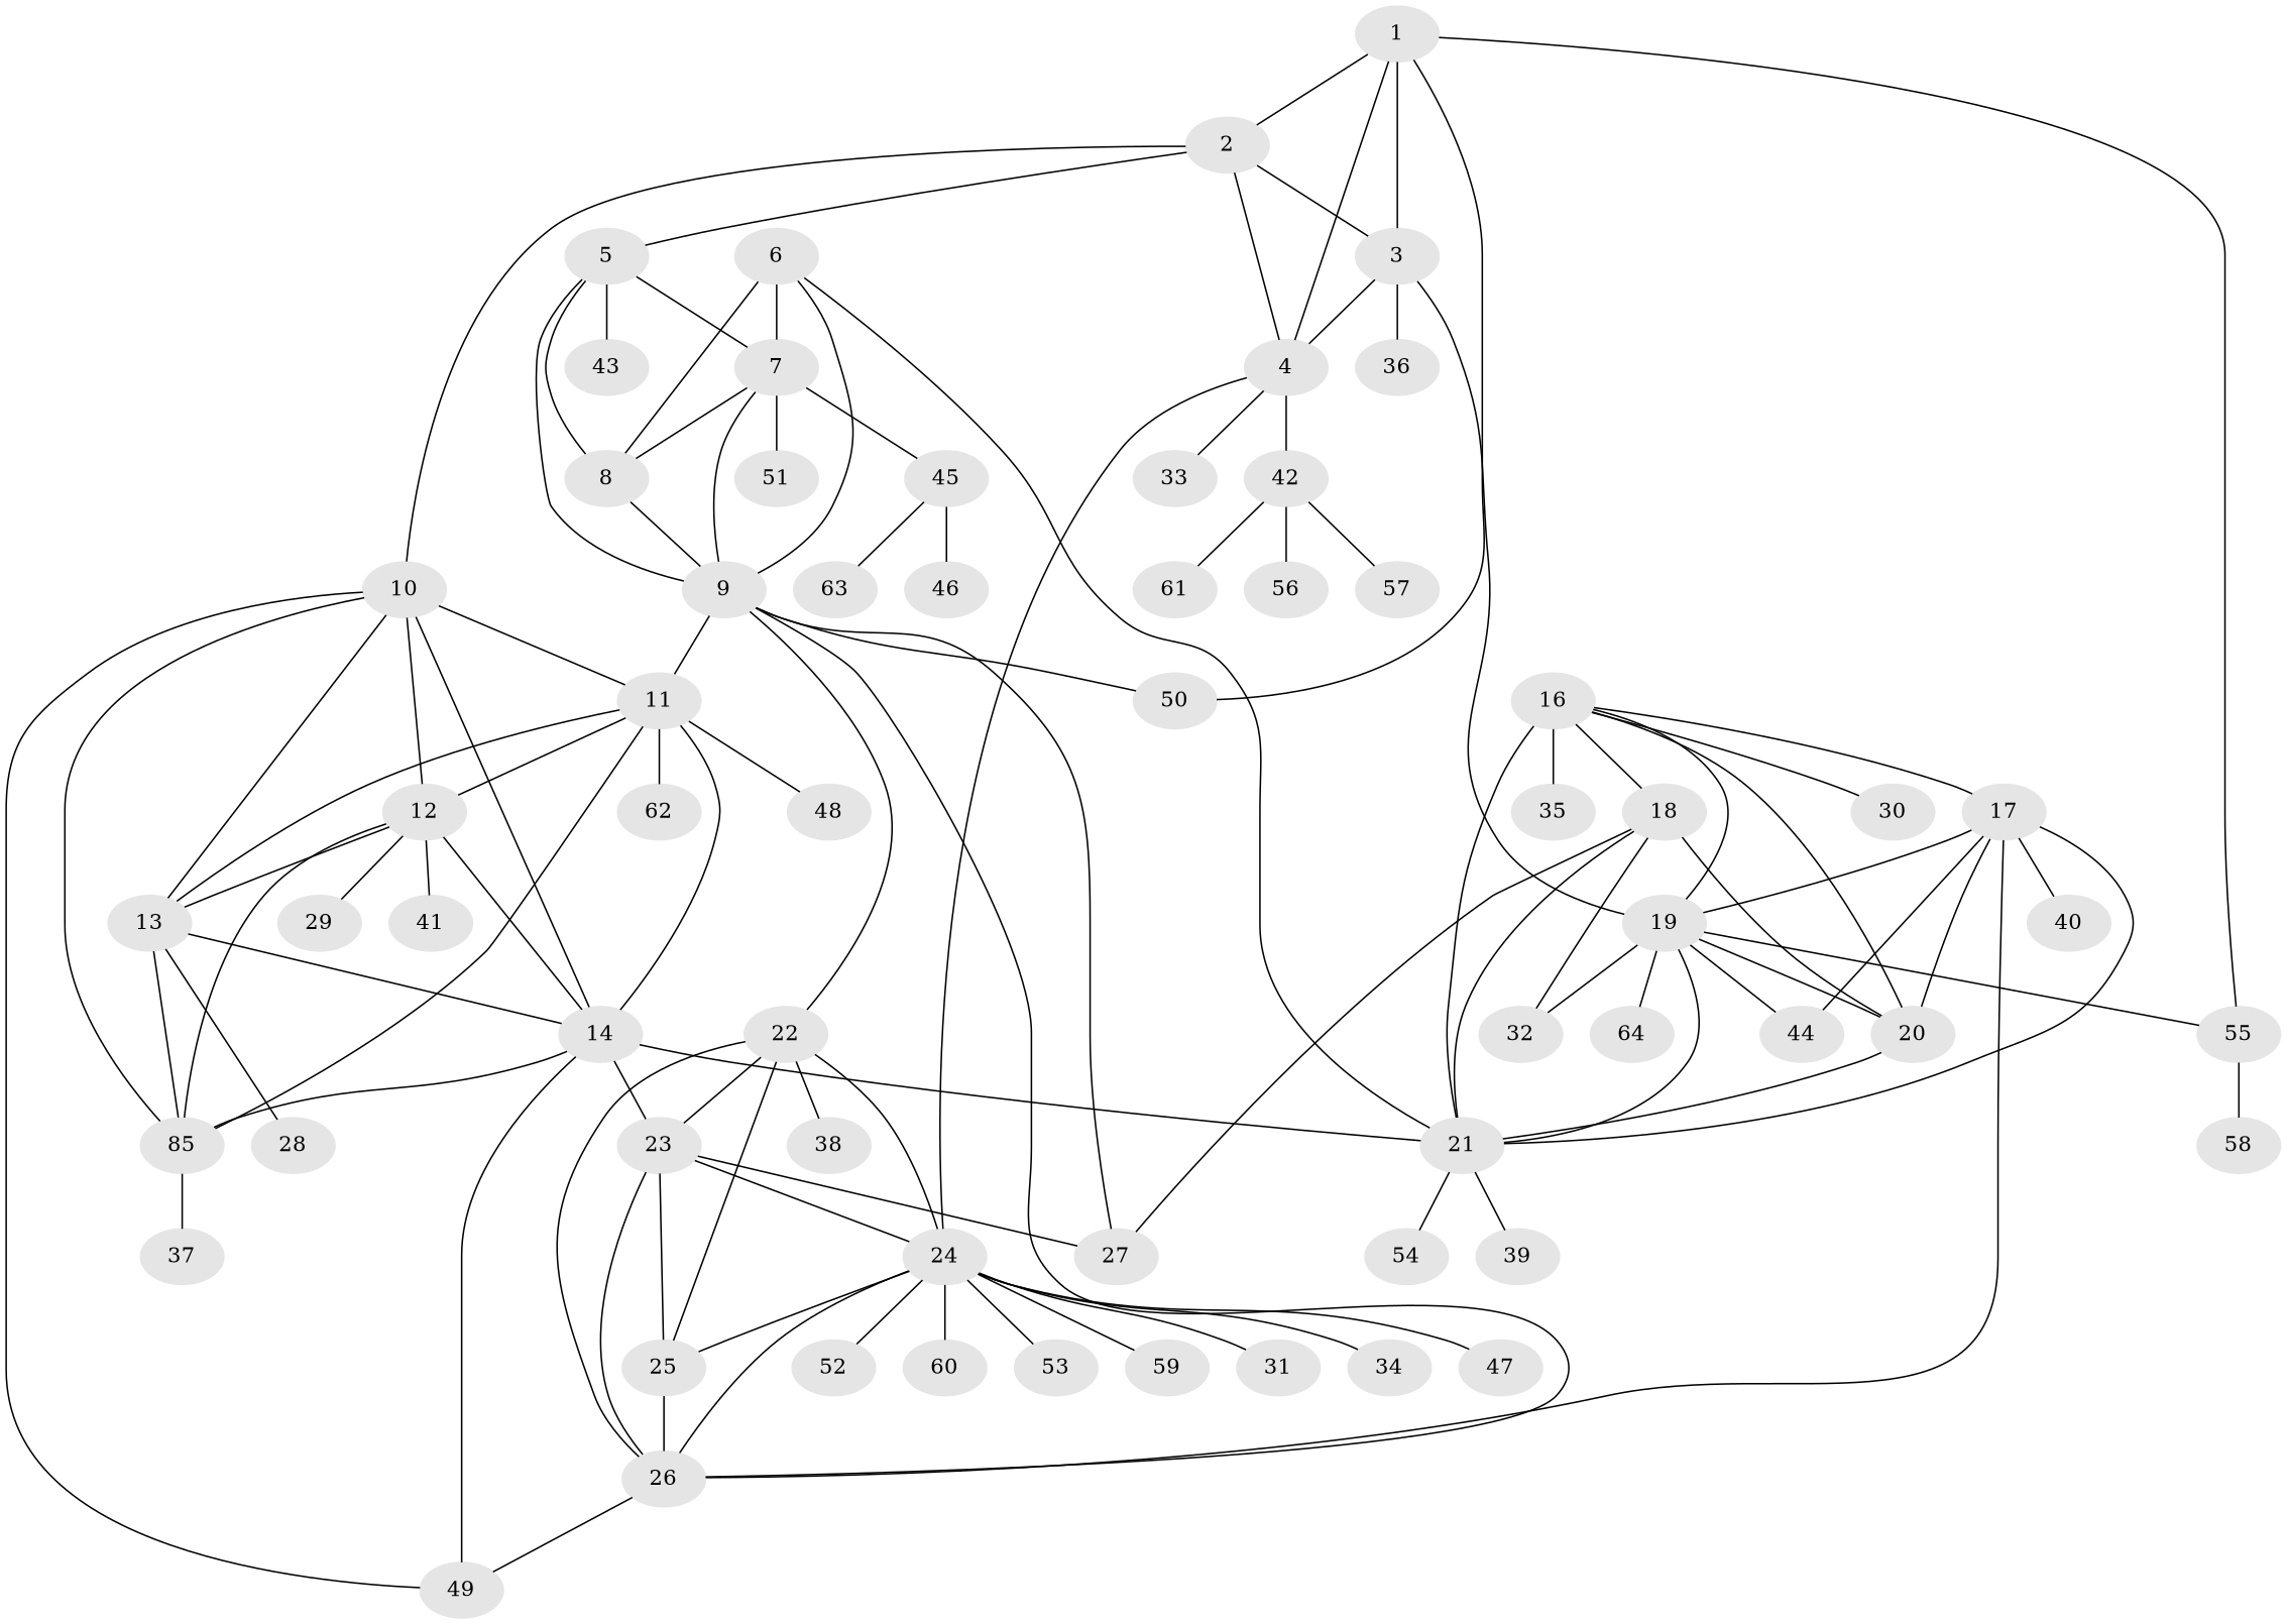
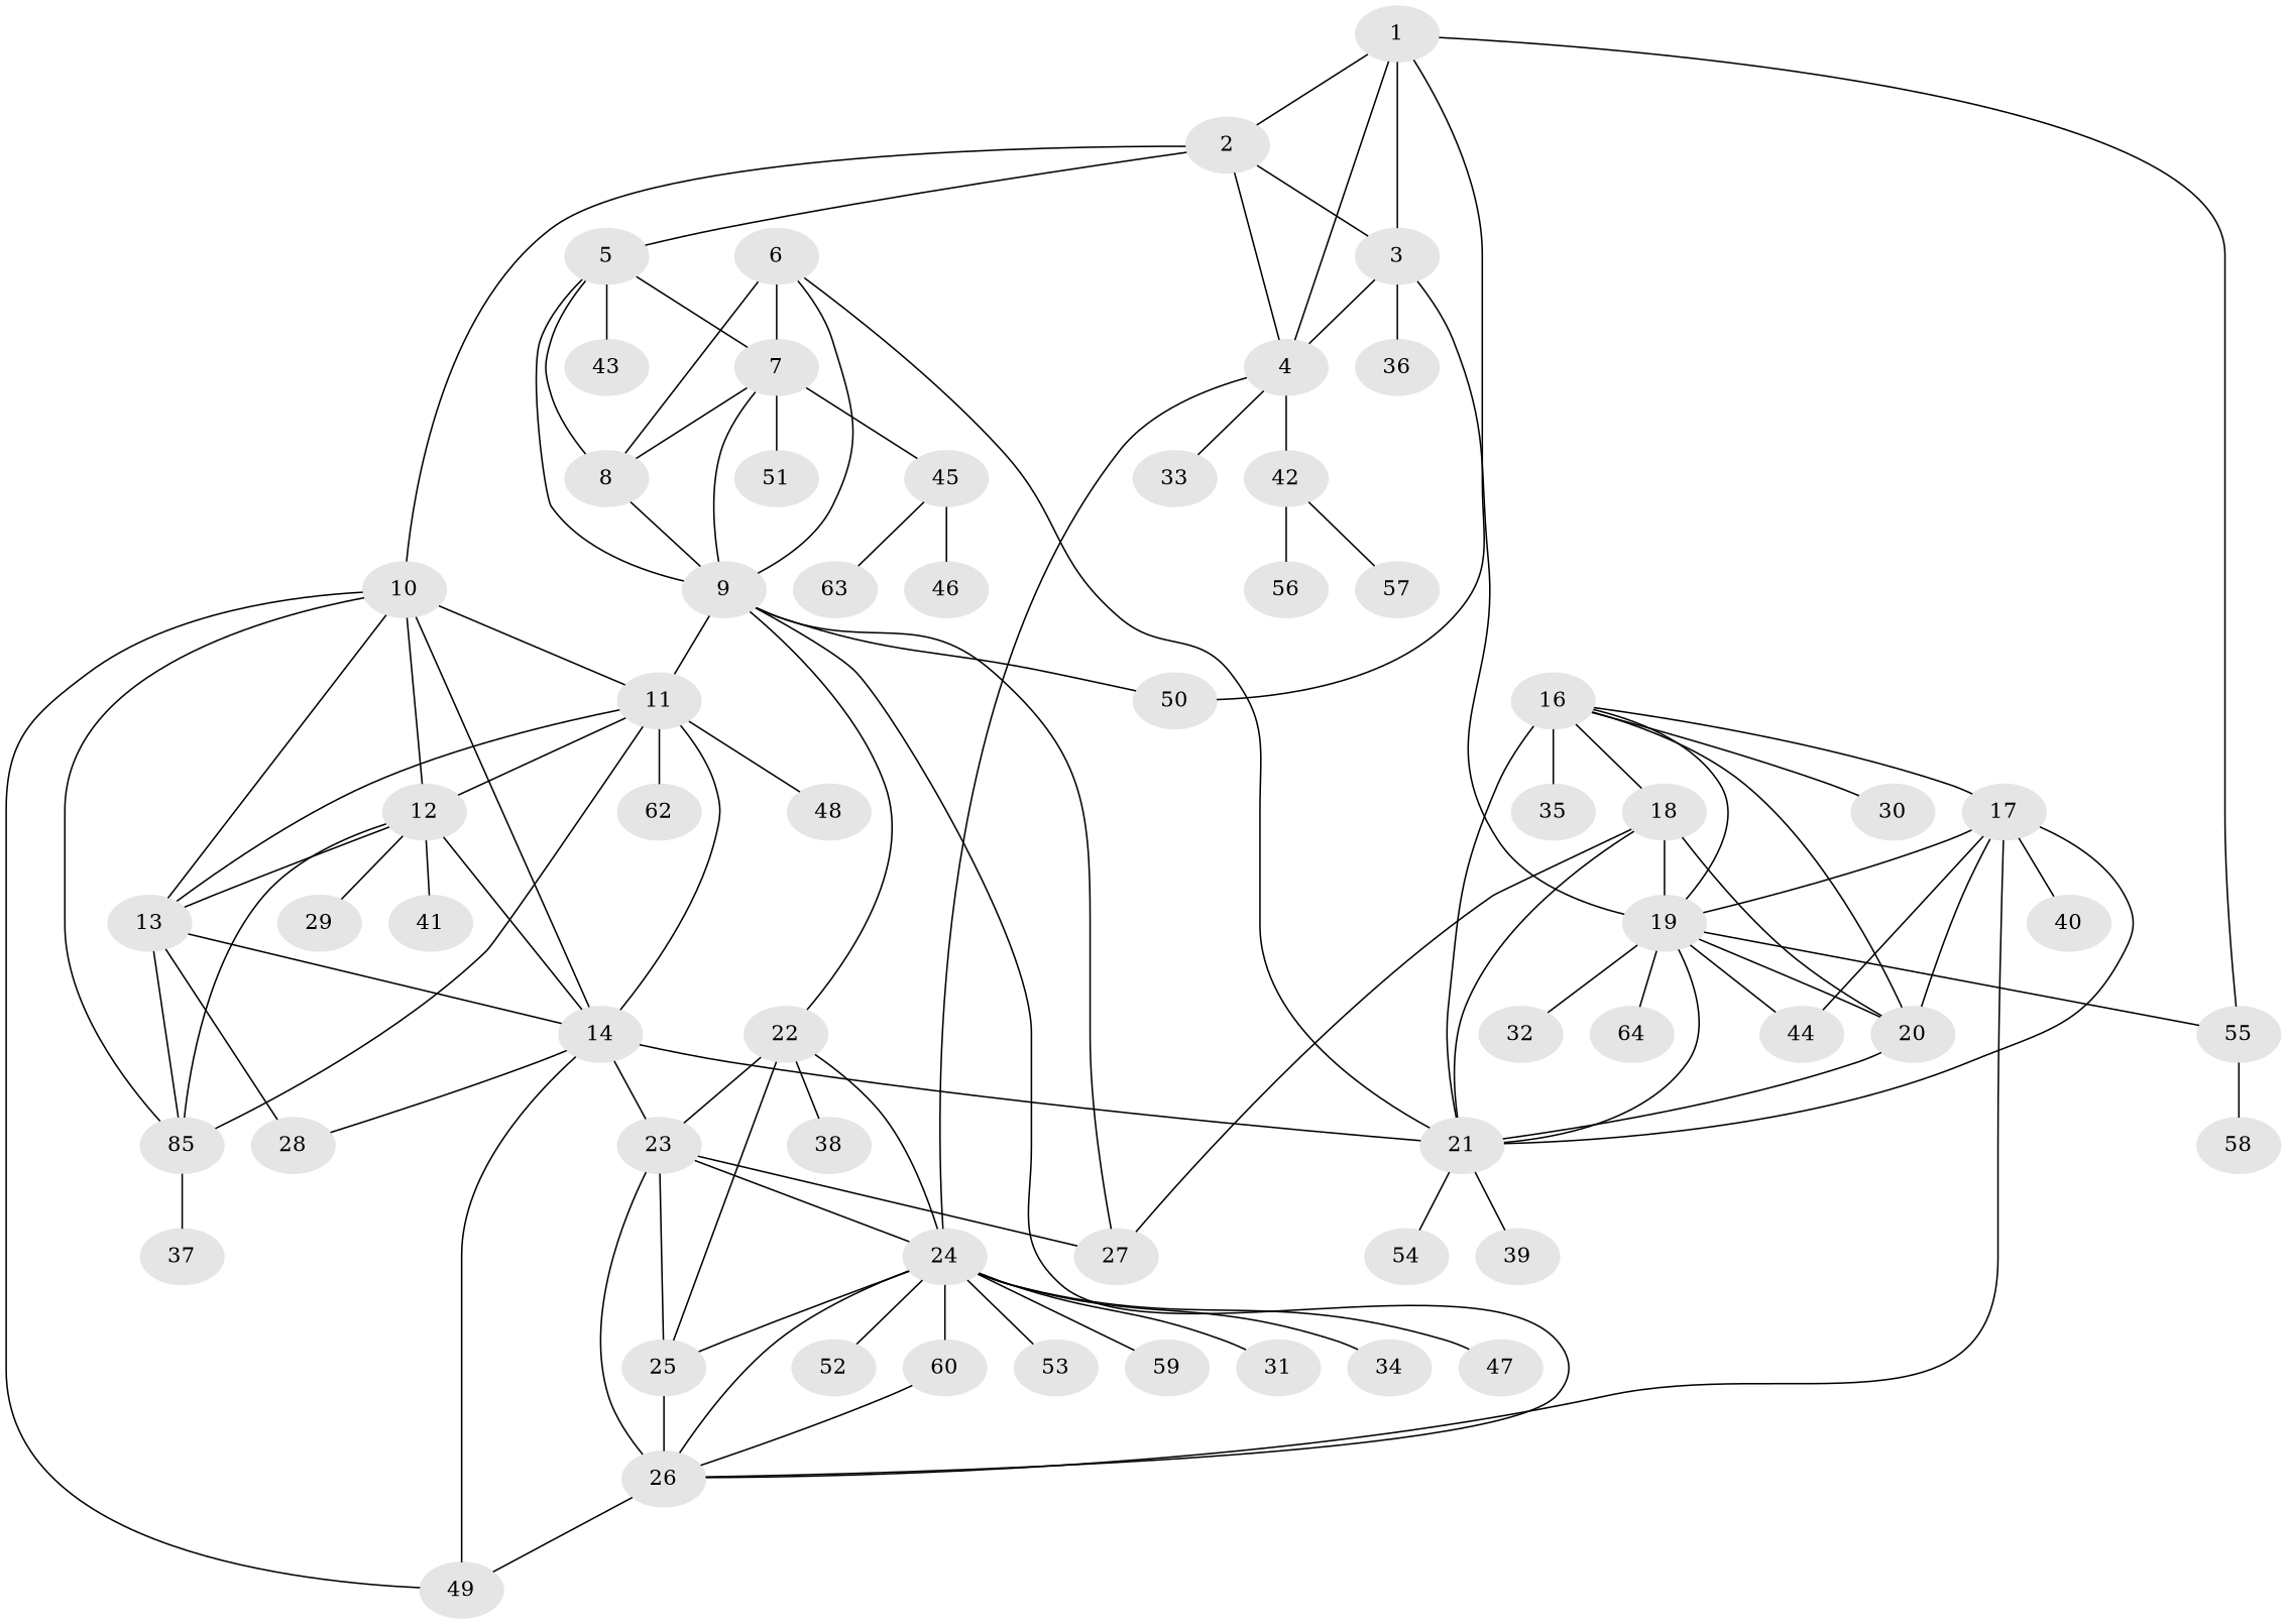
  graph {
    node [color=gray90 style=filled]
    edge [weight=1.0]
    1
    2
    3
    4
    50
    55
    5
    10
    19
    36
    24
    33
    42
    58
    7
    8
    9
    43
    11
    12
    13
    14
    n23 [label=85]
    49
    21
    20
    32
    44
    64
    26
    25
    31
    34
    47
    52
    53
    59
    60
    56
    57
-   61
    6
    45
    51
    22
    27
    39
    54
    46
    63
    48
    62
    23
    38
    29
    41
    28
    37
    16
    17
    18
    30
    35
    40
    1 -- 2 [weight=3.0]
    1 -- 3 [weight=3.0]
    1 -- 4 [weight=3.0]
    1 -- 50 [weight=4.0]
    1 -- 55
    2 -- 3
    2 -- 4
    2 -- 5
    2 -- 10
    3 -- 4
    3 -- 19
    3 -- 36
    4 -- 24
    4 -- 33
    4 -- 42
    55 -- 58
    5 -- 7
    5 -- 8
    5 -- 9
    5 -- 43
    10 -- 11
    10 -- 12
    10 -- 13
    10 -- 14
    10 -- n23
    10 -- 49
    19 -- 55
    19 -- 21
    19 -- 20
    19 -- 32
    19 -- 44
    19 -- 64
    24 -- 26 [weight=2.0]
    24 -- 25
    24 -- 31
    24 -- 34
    24 -- 47
    24 -- 52
    24 -- 53
    24 -- 59
    24 -- 60
    42 -- 56
    42 -- 57
-   42 -- 61
    7 -- 8
    7 -- 9
    7 -- 45
    7 -- 51
    8 -- 9
    9 -- 50
    9 -- 11
    9 -- 26
    9 -- 22
    9 -- 27
    11 -- 12
    11 -- 13
    11 -- 14
    11 -- n23
    11 -- 48
    11 -- 62
    12 -- 13
    12 -- 14
    12 -- n23
    12 -- 29
    12 -- 41 [weight=2.0]
    13 -- 14
    13 -- n23
    13 -- 28 [weight=4.0]
-   14 -- n23
+   14 -- 28
    14 -- 49
    14 -- 21
    14 -- 23
    n23 -- 37 [weight=3.0]
    21 -- 39
    21 -- 54
    20 -- 21
    26 -- 49
    25 -- 26 [weight=3.0]
    6 -- 7 [weight=2.0]
    6 -- 8 [weight=3.0]
    6 -- 9 [weight=2.0]
    6 -- 21
    45 -- 46
    45 -- 63
    22 -- 24
-   22 -- 26 [weight=2.0]
+   60 -- 26 [weight=2.0]
    22 -- 25
    22 -- 23
    22 -- 38 [weight=2.0]
    23 -- 24
    23 -- 26 [weight=2.0]
    23 -- 25
    23 -- 27 [weight=5.0]
    16 -- 19
    16 -- 21
    16 -- 20
    16 -- 17
    16 -- 18
    16 -- 30
    16 -- 35 [weight=5.0]
    17 -- 19
    17 -- 21
    17 -- 20
    17 -- 44
    17 -- 26
    17 -- 40 [weight=3.0]
-   18 -- 32
+   18 -- 19
    18 -- 21
    18 -- 20
    18 -- 27
  }
